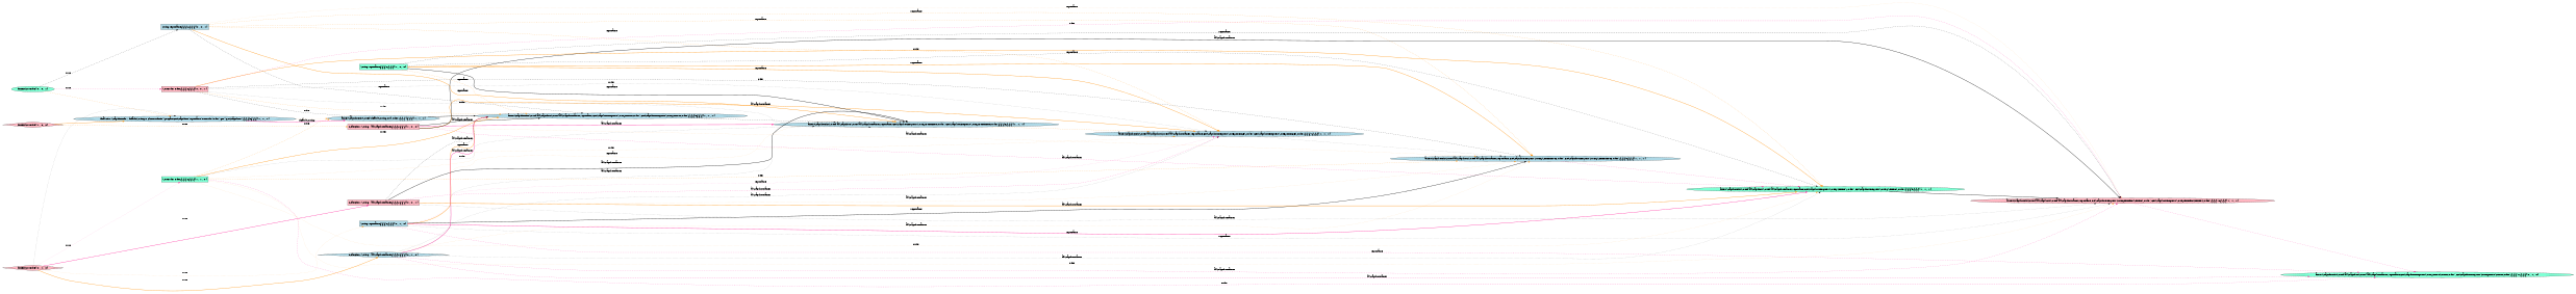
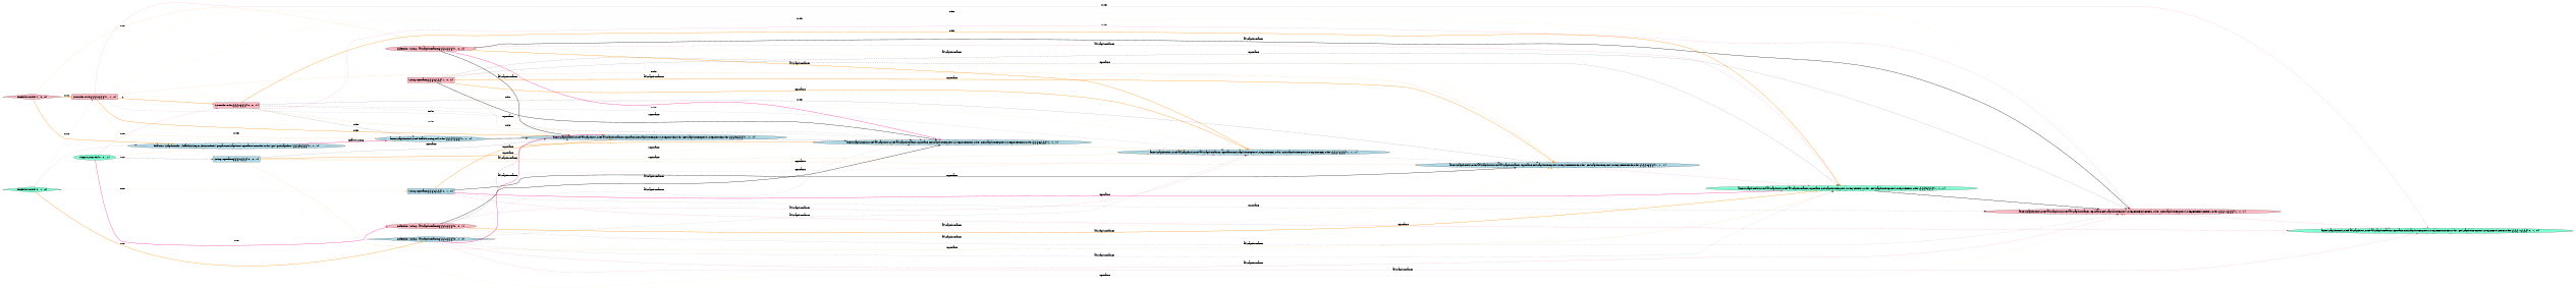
  digraph {
    rankdir=LR
    node [fillcolor=lightblue shape=ellipse style=filled]
    edge [color=darkorange style=dashed]
    n1 [label="String repoName@@@2@@@['0', '0', '1']" shape=box]
    n2 [label="assertSnapshotListSorted(allSnapshotsSorted(allSnapshotNames,repoName,GetSnapshotsRequest.SortBy.NAME,order),GetSnapshotsRequest.SortBy.NAME,order)@@@5@@@['1', '1', '1']"]
    n3 [label="assertSnapshotListSorted(allSnapshotsSorted(allSnapshotNames,repoName,GetSnapshotsRequest.SortBy.DURATION,order),GetSnapshotsRequest.SortBy.DURATION,order)@@@6@@@['1', '1', '1']"]
    n4 [label="assertSnapshotListSorted(allSnapshotsSorted(allSnapshotNames,repoName,GetSnapshotsRequest.SortBy.START_TIME,order),GetSnapshotsRequest.SortBy.START_TIME,order)@@@8@@@['1', '1', '1']"]
    n5 [label="assertSnapshotListSorted(allSnapshotsSorted(allSnapshotNames,repoName,GetSnapshotsRequest.SortBy.INDICES,order),GetSnapshotsRequest.SortBy.INDICES,order)@@@7@@@['1', '1', '1']"]
    n6 [fillcolor=aquamarine label="assertSnapshotListSorted(allSnapshotsSorted(allSnapshotNames,repoName,GetSnapshotsRequest.SortBy.SHARDS,order),GetSnapshotsRequest.SortBy.SHARDS,order)@@@9@@@['1', '1', '1']"]
    n7 [fillcolor=lightpink label="assertSnapshotListSorted(allSnapshotsSorted(allSnapshotNames,repoName,GetSnapshotsRequest.SortBy.FAILED_SHARDS,order),GetSnapshotsRequest.SortBy.FAILED_SHARDS,order)@@@10@@@['1', '1', '1']"]
    n8 [fillcolor=aquamarine label="assertSnapshotListSorted(allSnapshotsSorted(allSnapshotNames,repoName,GetSnapshotsRequest.SortBy.REPOSITORY,order),GetSnapshotsRequest.SortBy.REPOSITORY,order)@@@11@@@['0', '1', '0']"]
    n9 [label="String repoName@@@2@@@['0', '1', '0']" shape=box]
-   n10 [fillcolor=lightpink label="Collection<String> allSnapshotNames@@@2@@@['1', '0', '0']" shape=box]
-   n11 [fillcolor=aquamarine label="SortOrder order@@@2@@@['1', '1', '0']" shape=box]
+   n10 [fillcolor=lightpink label="Collection<String> allSnapshotNames@@@2@@@['1', '0', '0']"]
+   n11 [fillcolor=lightpink label="SortOrder order@@@2@@@['1', '1', '0']" shape=box]
    n12 [label="assertSnapshotListSorted(defaultSorting,null,order)@@@4@@@['1', '1', '1']"]
    n13 [fillcolor=lightpink label="SortOrder order@@@2@@@['0', '0', '1']" shape=box]
-   n14 [fillcolor=lightpink label="doTestSortOrder['0', '1', '0']" shape=diamond]
+   n14 [fillcolor=aquamarine label="doTestSortOrder['0', '1', '0']" shape=diamond]
    n15 [label="final List<SnapshotInfo> defaultSorting = clusterAdmin().prepareGetSnapshots(repoName).setOrder(order).get().getSnapshots()@@@3@@@['1', '1', '1']"]
    n16 [label="Collection<String> allSnapshotNames@@@2@@@['0', '1', '0']" shape=diamond]
-   n17 [fillcolor=aquamarine label="String repoName@@@2@@@['1', '0', '0']" shape=box]
-   n18 [fillcolor=lightpink label="Collection<String> allSnapshotNames@@@2@@@['0', '0', '1']" shape=box]
+   n17 [fillcolor=lightpink label="String repoName@@@2@@@['1', '0', '0']" shape=box]
+   n18 [fillcolor=lightpink label="Collection<String> allSnapshotNames@@@2@@@['0', '0', '1']"]
    n19 [fillcolor=lightpink label="doTestSortOrder['1', '0', '0']" shape=diamond]
    n20 [fillcolor=aquamarine label="doTestSortOrder['0', '0', '1']"]
    n1 -> n2 [color=black label=repoName]
    n1 -> n3 [label=repoName style=bold]
    n1 -> n4 [label=repoName]
    n1 -> n5 [label=repoName]
    n1 -> n6 [label=repoName]
    n1 -> n7 [label=repoName style=dotted]
    n2 -> n3 [color=black]
    n3 -> n5
    n4 -> n6 [color=deeppink]
    n5 -> n4 [color=black style=dotted]
    n6 -> n7 [color=black style=bold]
    n7 -> n8 [color=deeppink]
    n9 -> n2 [label=repoName style=bold]
    n9 -> n3 [label=repoName style=dotted]
    n9 -> n4 [color=black label=repoName style=bold]
    n9 -> n5 [color=deeppink label=repoName style=dotted]
    n9 -> n6 [color=deeppink label=repoName style=bold]
    n9 -> n7 [color=black label=repoName style=dotted]
    n9 -> n8 [color=deeppink label=repoName]
    n10 -> n2 [color=black label=allSnapshotNames style=bold]
    n10 -> n3 [color=deeppink label=allSnapshotNames style=bold]
    n10 -> n4 [label=allSnapshotNames style=dotted]
    n10 -> n5 [label=allSnapshotNames style=bold]
    n10 -> n6 [color=deeppink label=allSnapshotNames]
    n10 -> n7 [color=black label=allSnapshotNames style=bold]
    n11 -> n2 [label=order style=bold]
    n11 -> n3 [color=black label=order style=dotted]
    n11 -> n4 [label=order]
    n11 -> n5 [label=order style=dotted]
    n11 -> n6 [label=order style=dotted]
    n11 -> n7 [label=order style=dotted]
    n11 -> n8 [color=deeppink label=order]
    n11 -> n12 [label=order]
+   n11 -> n13 [label=0 style=bold]
    n12 -> n2 [color=black style=bold]
    n13 -> n2 [label=order]
    n13 -> n3 [color=black label=order style=dotted]
    n13 -> n4 [color=black label=order]
    n13 -> n5 [color=black label=order style=dotted]
    n13 -> n6 [label=order style=bold]
    n13 -> n7 [color=deeppink label=order]
    n13 -> n12 [color=black label=order]
    n14 -> n9 [label=true style=dotted]
    n14 -> n11 [color=deeppink label=true style=dotted]
    n14 -> n15 [color=black style=dotted]
    n14 -> n16 [label=true style=bold]
    n15 -> n12 [color=deeppink label=defaultSorting style=bold]
    n15 -> n12 [style=dotted]
    n16 -> n2 [color=deeppink label=allSnapshotNames style=bold]
    n16 -> n3 [color=black label=allSnapshotNames style=dotted]
    n16 -> n4 [label=allSnapshotNames style=dotted]
    n16 -> n5 [color=black label=allSnapshotNames style=dotted]
    n16 -> n6 [color=black label=allSnapshotNames style=dotted]
    n16 -> n7 [color=deeppink label=allSnapshotNames]
    n16 -> n8 [color=deeppink label=allSnapshotNames]
    n17 -> n2 [label=repoName]
    n17 -> n3 [color=black label=repoName style=bold]
    n17 -> n4 [label=repoName style=bold]
    n17 -> n5 [label=repoName style=bold]
    n17 -> n6 [color=black label=repoName]
    n17 -> n7 [color=black label=repoName]
    n18 -> n2 [color=black label=allSnapshotNames]
    n18 -> n3 [color=black label=allSnapshotNames style=bold]
    n18 -> n4 [label=allSnapshotNames style=dotted]
    n18 -> n5 [color=deeppink label=allSnapshotNames]
    n18 -> n6 [label=allSnapshotNames style=bold]
    n18 -> n7 [color=black label=allSnapshotNames style=dotted]
    n19 -> n10 [label=true]
+   n19 -> n11 [label=true style=bold]
    n19 -> n15 [style=bold]
    n20 -> n1 [color=black label=true]
    n20 -> n13 [color=deeppink label=true]
    n20 -> n15
-   n14 -> n18 [color=deeppink label=true style=bold]
+   n20 -> n18 [color=deeppink label=true style=bold]
  }
